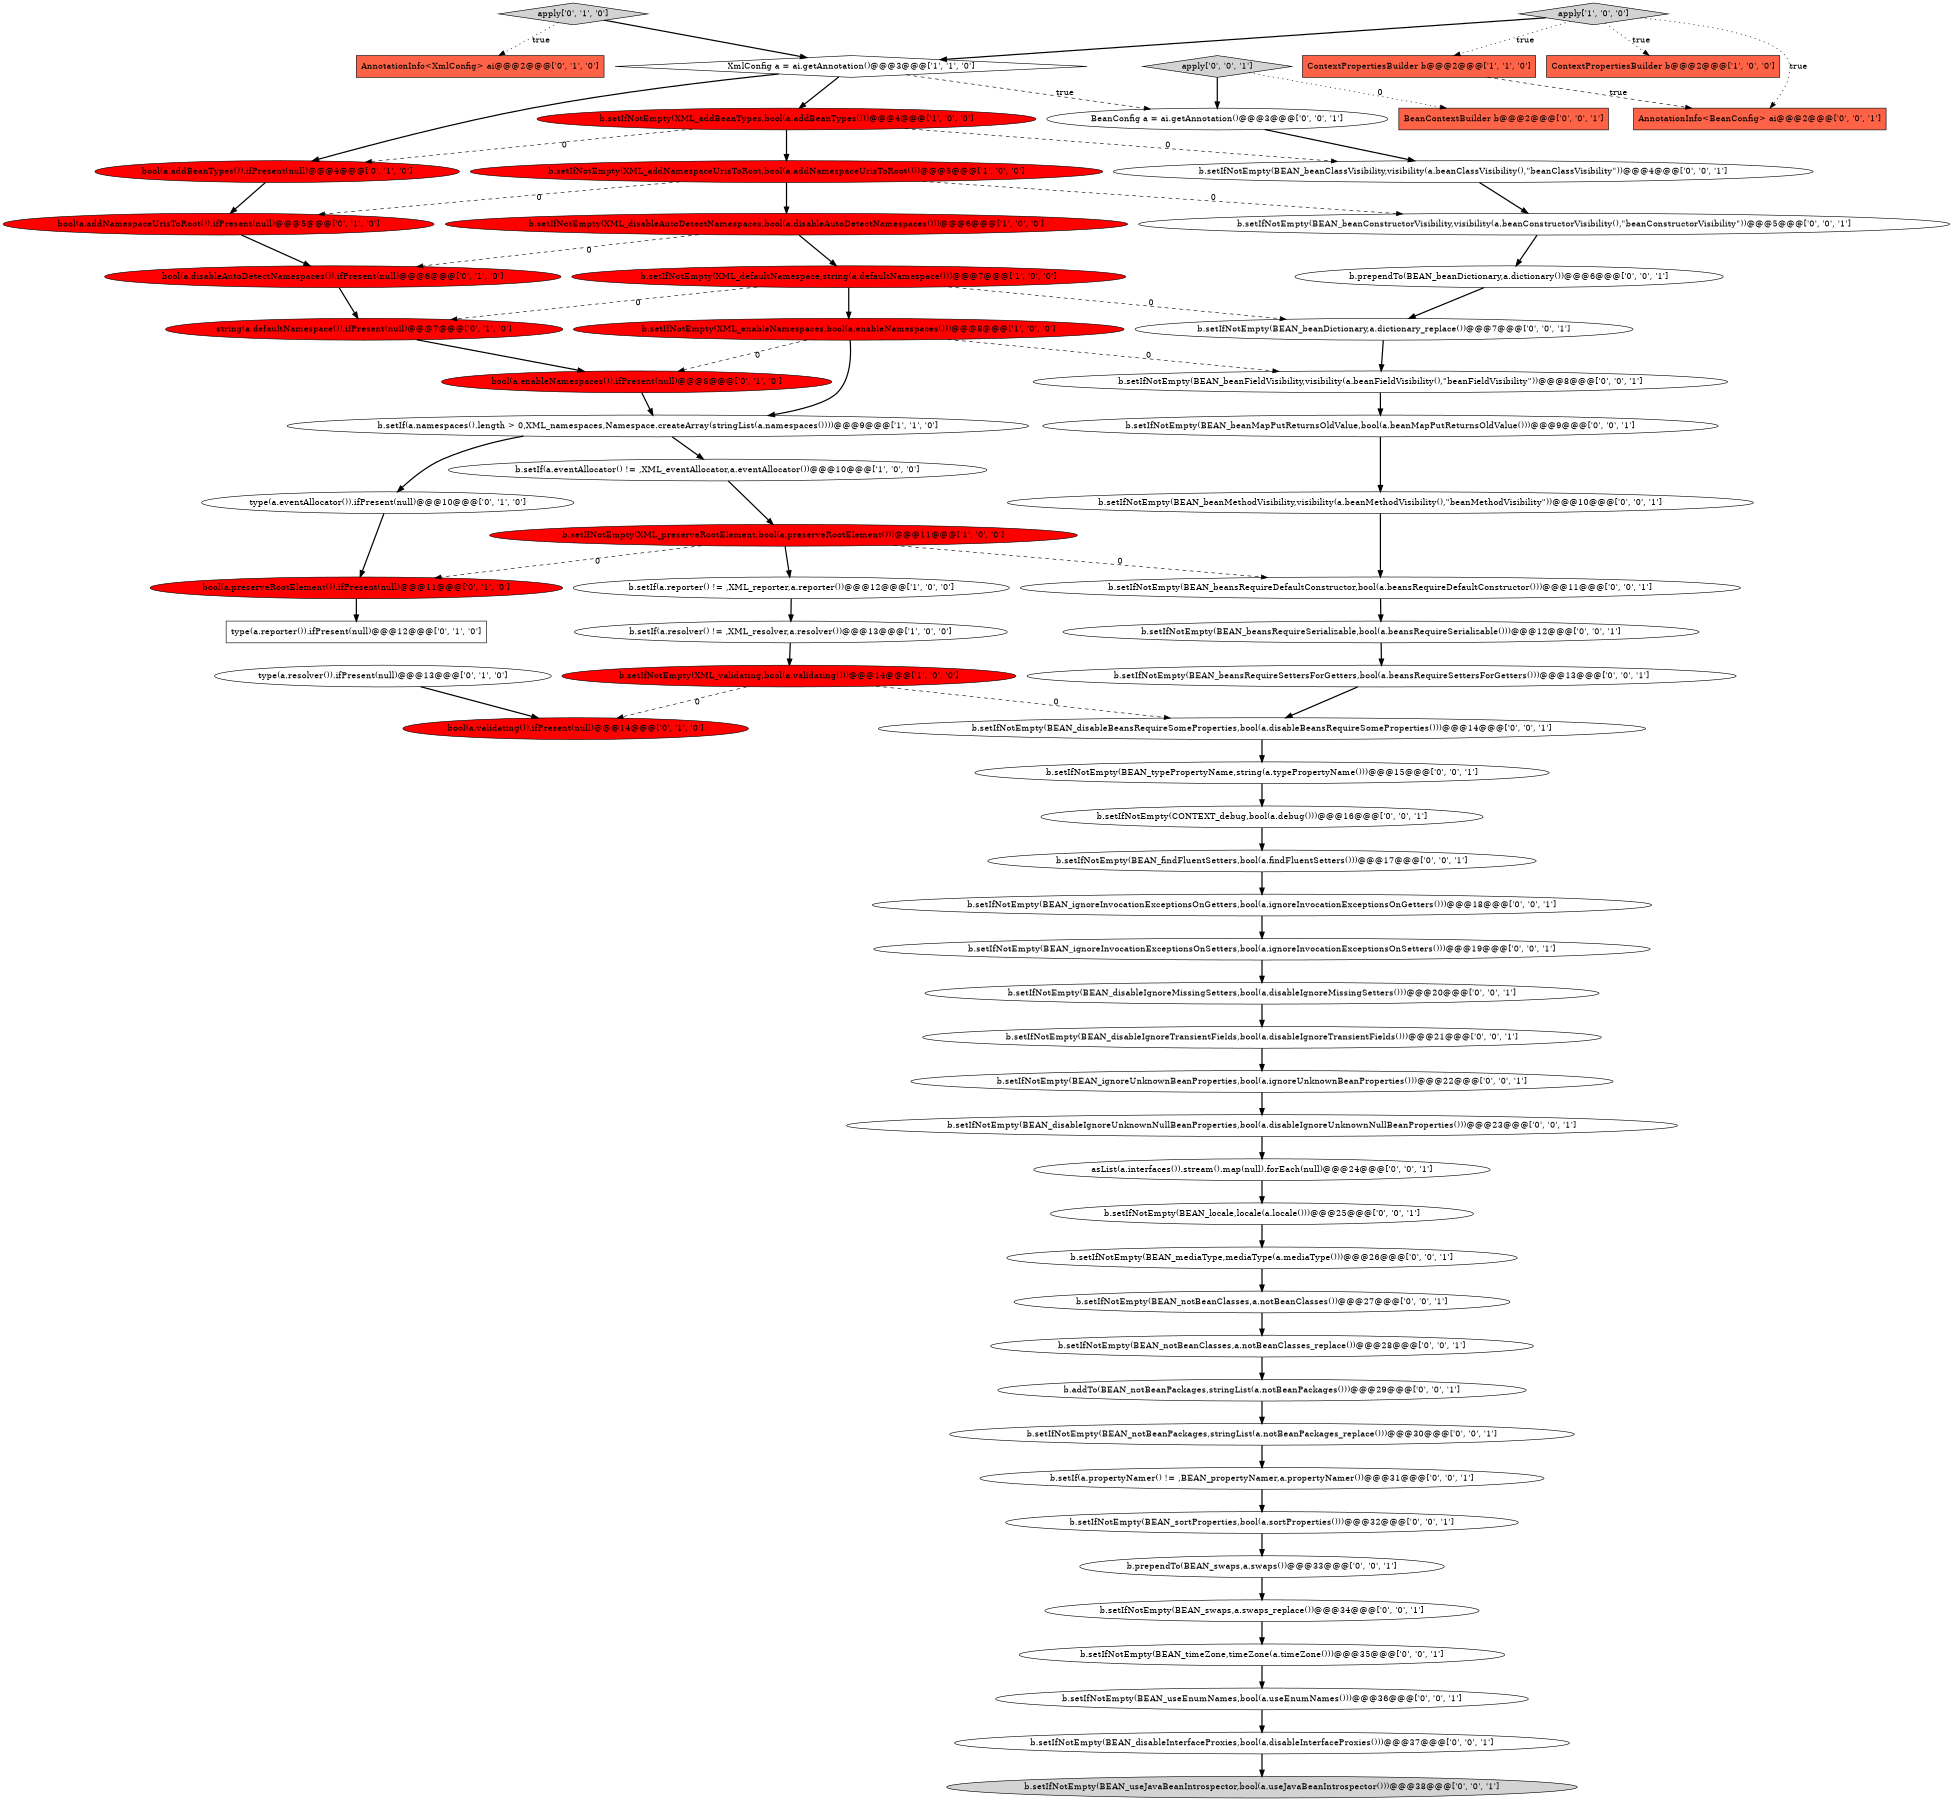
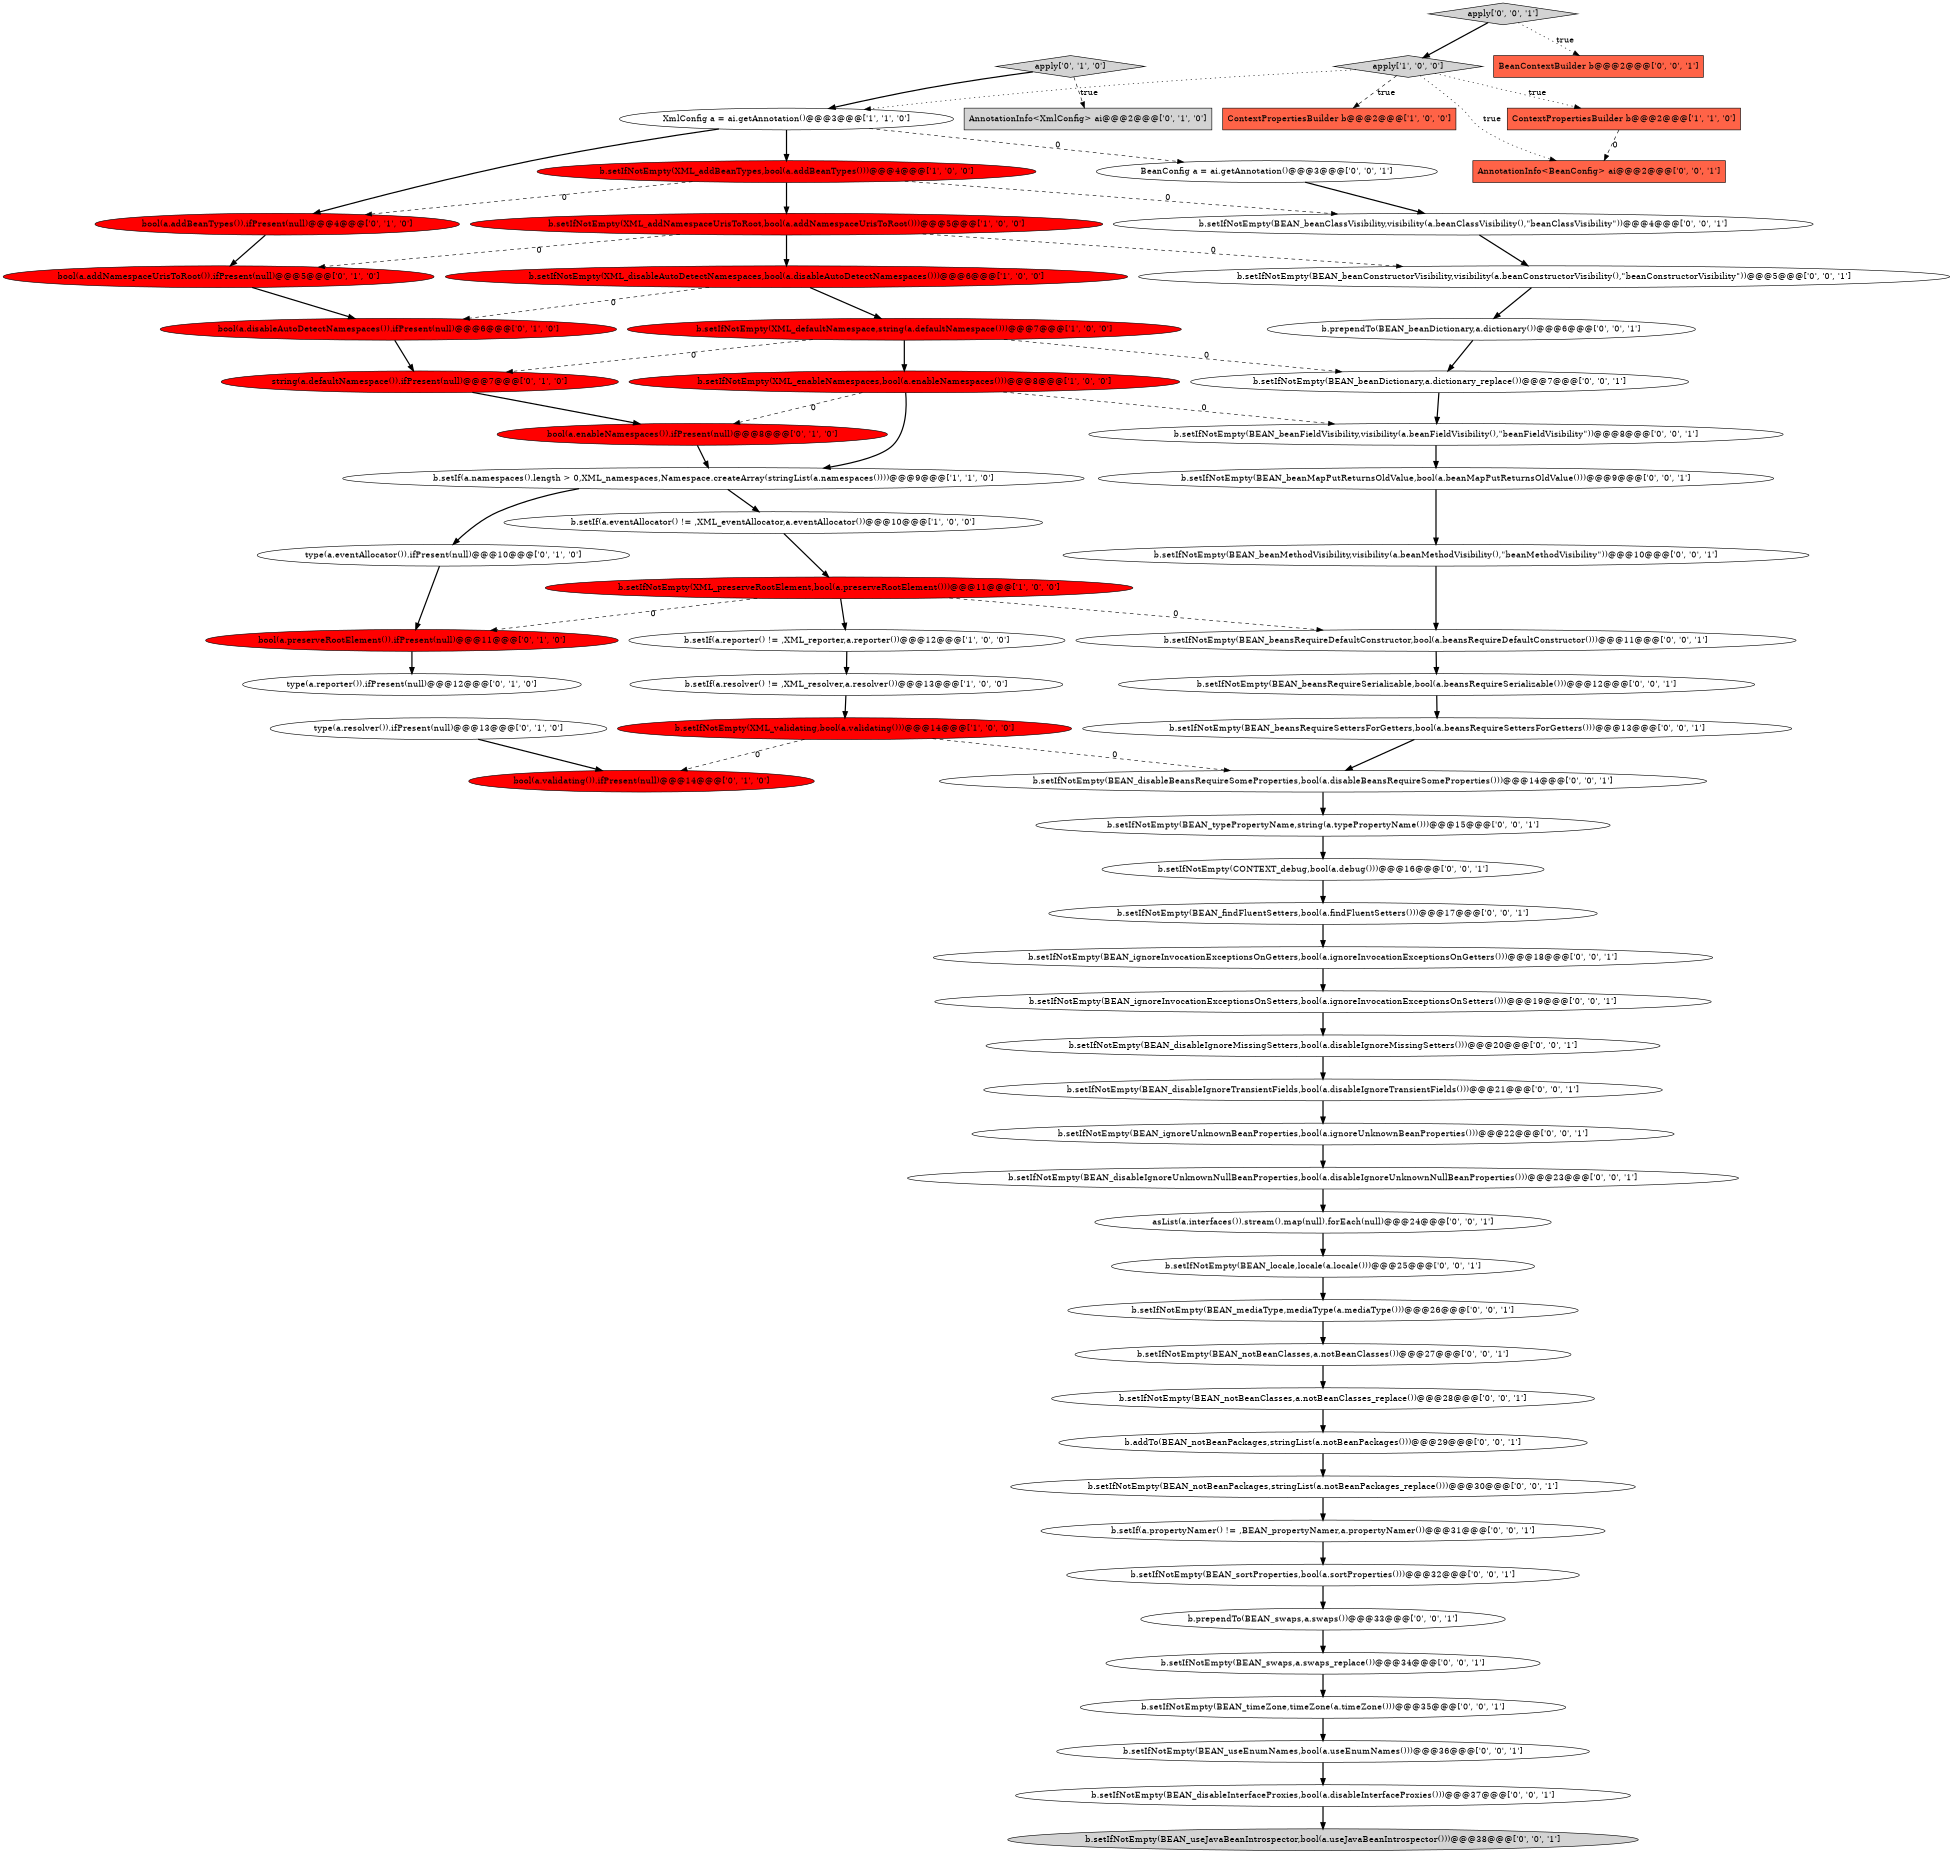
  digraph {
    node [fillcolor=white shape=ellipse style=filled]
    edge [style=bold]
    n1 [fillcolor=red label="b.setIfNotEmpty(XML_validating,bool(a.validating()))@@@14@@@['1', '0', '0']"]
    n2 [fillcolor=red label="bool(a.validating()).ifPresent(null)@@@14@@@['0', '1', '0']"]
    n3 [label="b.setIfNotEmpty(BEAN_disableBeansRequireSomeProperties,bool(a.disableBeansRequireSomeProperties()))@@@14@@@['0', '0', '1']"]
    n4 [label="b.setIfNotEmpty(BEAN_typePropertyName,string(a.typePropertyName()))@@@15@@@['0', '0', '1']"]
    n5 [fillcolor=tomato label="AnnotationInfo<BeanConfig> ai@@@2@@@['0', '0', '1']" shape=box]
    n6 [fillcolor=red label="bool(a.addNamespaceUrisToRoot()).ifPresent(null)@@@5@@@['0', '1', '0']"]
    n7 [fillcolor=red label="bool(a.disableAutoDetectNamespaces()).ifPresent(null)@@@6@@@['0', '1', '0']"]
    n8 [fillcolor=red label="string(a.defaultNamespace()).ifPresent(null)@@@7@@@['0', '1', '0']"]
    n9 [label="asList(a.interfaces()).stream().map(null).forEach(null)@@@24@@@['0', '0', '1']"]
    n10 [label="b.setIfNotEmpty(BEAN_locale,locale(a.locale()))@@@25@@@['0', '0', '1']"]
    n11 [label="b.setIfNotEmpty(BEAN_mediaType,mediaType(a.mediaType()))@@@26@@@['0', '0', '1']"]
    n12 [label="b.setIf(a.namespaces().length > 0,XML_namespaces,Namespace.createArray(stringList(a.namespaces())))@@@9@@@['1', '1', '0']"]
    n13 [label="b.setIf(a.eventAllocator() != ,XML_eventAllocator,a.eventAllocator())@@@10@@@['1', '0', '0']"]
    n14 [label="type(a.eventAllocator()).ifPresent(null)@@@10@@@['0', '1', '0']"]
    n15 [fillcolor=red label="b.setIfNotEmpty(XML_preserveRootElement,bool(a.preserveRootElement()))@@@11@@@['1', '0', '0']"]
    n16 [fillcolor=red label="bool(a.preserveRootElement()).ifPresent(null)@@@11@@@['0', '1', '0']"]
    n17 [fillcolor=red label="b.setIfNotEmpty(XML_enableNamespaces,bool(a.enableNamespaces()))@@@8@@@['1', '0', '0']"]
    n18 [fillcolor=red label="bool(a.enableNamespaces()).ifPresent(null)@@@8@@@['0', '1', '0']"]
    n19 [label="b.setIfNotEmpty(BEAN_beanFieldVisibility,visibility(a.beanFieldVisibility(),\"beanFieldVisibility\"))@@@8@@@['0', '0', '1']"]
    n20 [label="b.setIfNotEmpty(BEAN_beanMapPutReturnsOldValue,bool(a.beanMapPutReturnsOldValue()))@@@9@@@['0', '0', '1']"]
    n21 [label="b.setIfNotEmpty(BEAN_timeZone,timeZone(a.timeZone()))@@@35@@@['0', '0', '1']"]
    n22 [label="b.setIfNotEmpty(BEAN_useEnumNames,bool(a.useEnumNames()))@@@36@@@['0', '0', '1']"]
    n23 [label="b.setIfNotEmpty(BEAN_disableInterfaceProxies,bool(a.disableInterfaceProxies()))@@@37@@@['0', '0', '1']"]
    n24 [fillcolor=lightgray label="b.setIfNotEmpty(BEAN_useJavaBeanIntrospector,bool(a.useJavaBeanIntrospector()))@@@38@@@['0', '0', '1']"]
    n25 [fillcolor=lightgray label="apply['0', '1', '0']" shape=diamond]
-   n26 [fillcolor=tomato label="AnnotationInfo<XmlConfig> ai@@@2@@@['0', '1', '0']" shape=box]
-   n27 [label="XmlConfig a = ai.getAnnotation()@@@3@@@['1', '1', '0']" shape=diamond]
+   n26 [fillcolor=lightgray label="AnnotationInfo<XmlConfig> ai@@@2@@@['0', '1', '0']" shape=box]
+   n27 [label="XmlConfig a = ai.getAnnotation()@@@3@@@['1', '1', '0']"]
    n28 [fillcolor=red label="bool(a.addBeanTypes()).ifPresent(null)@@@4@@@['0', '1', '0']"]
    n29 [label="BeanConfig a = ai.getAnnotation()@@@3@@@['0', '0', '1']"]
    n30 [fillcolor=red label="b.setIfNotEmpty(XML_addBeanTypes,bool(a.addBeanTypes()))@@@4@@@['1', '0', '0']"]
    n31 [fillcolor=tomato label="ContextPropertiesBuilder b@@@2@@@['1', '1', '0']" shape=box]
    n32 [label="b.setIfNotEmpty(BEAN_beanClassVisibility,visibility(a.beanClassVisibility(),\"beanClassVisibility\"))@@@4@@@['0', '0', '1']"]
    n33 [label="b.setIfNotEmpty(BEAN_beanConstructorVisibility,visibility(a.beanConstructorVisibility(),\"beanConstructorVisibility\"))@@@5@@@['0', '0', '1']"]
    n34 [label="b.prependTo(BEAN_beanDictionary,a.dictionary())@@@6@@@['0', '0', '1']"]
    n35 [label="b.setIfNotEmpty(BEAN_beansRequireDefaultConstructor,bool(a.beansRequireDefaultConstructor()))@@@11@@@['0', '0', '1']"]
    n36 [label="b.setIfNotEmpty(BEAN_beansRequireSerializable,bool(a.beansRequireSerializable()))@@@12@@@['0', '0', '1']"]
    n37 [label="b.setIfNotEmpty(BEAN_beansRequireSettersForGetters,bool(a.beansRequireSettersForGetters()))@@@13@@@['0', '0', '1']"]
    n38 [fillcolor=tomato label="ContextPropertiesBuilder b@@@2@@@['1', '0', '0']" shape=box]
    n39 [label="b.setIf(a.propertyNamer() != ,BEAN_propertyNamer,a.propertyNamer())@@@31@@@['0', '0', '1']"]
    n40 [label="b.setIfNotEmpty(BEAN_sortProperties,bool(a.sortProperties()))@@@32@@@['0', '0', '1']"]
    n41 [label="b.prependTo(BEAN_swaps,a.swaps())@@@33@@@['0', '0', '1']"]
    n42 [label="b.setIfNotEmpty(BEAN_notBeanClasses,a.notBeanClasses_replace())@@@28@@@['0', '0', '1']"]
    n43 [label="b.addTo(BEAN_notBeanPackages,stringList(a.notBeanPackages()))@@@29@@@['0', '0', '1']"]
    n44 [label="b.setIfNotEmpty(BEAN_notBeanPackages,stringList(a.notBeanPackages_replace()))@@@30@@@['0', '0', '1']"]
    n45 [label="b.setIfNotEmpty(BEAN_swaps,a.swaps_replace())@@@34@@@['0', '0', '1']"]
    n46 [label="b.setIfNotEmpty(BEAN_disableIgnoreMissingSetters,bool(a.disableIgnoreMissingSetters()))@@@20@@@['0', '0', '1']"]
    n47 [label="b.setIfNotEmpty(BEAN_disableIgnoreTransientFields,bool(a.disableIgnoreTransientFields()))@@@21@@@['0', '0', '1']"]
    n48 [label="b.setIfNotEmpty(BEAN_ignoreUnknownBeanProperties,bool(a.ignoreUnknownBeanProperties()))@@@22@@@['0', '0', '1']"]
    n49 [fillcolor=tomato label="BeanContextBuilder b@@@2@@@['0', '0', '1']" shape=box]
    n50 [label="b.setIfNotEmpty(BEAN_ignoreInvocationExceptionsOnGetters,bool(a.ignoreInvocationExceptionsOnGetters()))@@@18@@@['0', '0', '1']"]
    n51 [label="b.setIfNotEmpty(BEAN_ignoreInvocationExceptionsOnSetters,bool(a.ignoreInvocationExceptionsOnSetters()))@@@19@@@['0', '0', '1']"]
    n52 [label="b.setIfNotEmpty(BEAN_notBeanClasses,a.notBeanClasses())@@@27@@@['0', '0', '1']"]
    n53 [fillcolor=red label="b.setIfNotEmpty(XML_defaultNamespace,string(a.defaultNamespace()))@@@7@@@['1', '0', '0']"]
    n54 [label="b.setIfNotEmpty(BEAN_beanDictionary,a.dictionary_replace())@@@7@@@['0', '0', '1']"]
    n55 [label="b.setIfNotEmpty(BEAN_disableIgnoreUnknownNullBeanProperties,bool(a.disableIgnoreUnknownNullBeanProperties()))@@@23@@@['0', '0', '1']"]
    n56 [label="b.setIfNotEmpty(BEAN_beanMethodVisibility,visibility(a.beanMethodVisibility(),\"beanMethodVisibility\"))@@@10@@@['0', '0', '1']"]
-   n57 [label="type(a.reporter()).ifPresent(null)@@@12@@@['0', '1', '0']" shape=box]
+   n57 [label="type(a.reporter()).ifPresent(null)@@@12@@@['0', '1', '0']"]
    n58 [fillcolor=red label="b.setIfNotEmpty(XML_addNamespaceUrisToRoot,bool(a.addNamespaceUrisToRoot()))@@@5@@@['1', '0', '0']"]
    n59 [label="b.setIf(a.reporter() != ,XML_reporter,a.reporter())@@@12@@@['1', '0', '0']"]
    n60 [fillcolor=red label="b.setIfNotEmpty(XML_disableAutoDetectNamespaces,bool(a.disableAutoDetectNamespaces()))@@@6@@@['1', '0', '0']"]
    n61 [label="b.setIfNotEmpty(CONTEXT_debug,bool(a.debug()))@@@16@@@['0', '0', '1']"]
    n62 [label="b.setIfNotEmpty(BEAN_findFluentSetters,bool(a.findFluentSetters()))@@@17@@@['0', '0', '1']"]
    n63 [label="type(a.resolver()).ifPresent(null)@@@13@@@['0', '1', '0']"]
    n64 [label="b.setIf(a.resolver() != ,XML_resolver,a.resolver())@@@13@@@['1', '0', '0']"]
    n65 [fillcolor=lightgray label="apply['0', '0', '1']" shape=diamond]
    n66 [fillcolor=lightgray label="apply['1', '0', '0']" shape=diamond]
    n1 -> n2 [label=0 style=dashed]
    n1 -> n3 [label=0 style=dashed]
    n3 -> n4
    n4 -> n61
    n6 -> n7
    n7 -> n8
    n8 -> n18
    n9 -> n10
    n10 -> n11
    n11 -> n52
    n12 -> n13
    n12 -> n14
    n13 -> n15
    n14 -> n16
    n15 -> n16 [label=0 style=dashed]
    n15 -> n35 [label=0 style=dashed]
    n15 -> n59
    n16 -> n57
    n17 -> n12
    n17 -> n18 [label=0 style=dashed]
    n17 -> n19 [label=0 style=dashed]
    n18 -> n12
    n19 -> n20
    n20 -> n56
    n21 -> n22
    n22 -> n23
    n23 -> n24
-   n25 -> n26 [label=true style=dotted]
+   n25 -> n26 [label=true style=dashed]
    n25 -> n27
    n27 -> n28
-   n27 -> n29 [label=true style=dashed]
+   n27 -> n29 [label=0 style=dashed]
    n27 -> n30
    n28 -> n6
    n29 -> n32
    n30 -> n28 [label=0 style=dashed]
    n30 -> n32 [label=0 style=dashed]
    n30 -> n58
-   n31 -> n5 [label=true style=dashed]
+   n31 -> n5 [label=0 style=dashed]
    n32 -> n33
    n33 -> n34
    n34 -> n54
    n35 -> n36
    n36 -> n37
    n37 -> n3
    n39 -> n40
    n40 -> n41
    n41 -> n45
    n42 -> n43
    n43 -> n44
    n44 -> n39
    n45 -> n21
    n46 -> n47
    n47 -> n48
    n48 -> n55
    n50 -> n51
    n51 -> n46
    n52 -> n42
    n53 -> n8 [label=0 style=dashed]
    n53 -> n17
    n53 -> n54 [label=0 style=dashed]
    n54 -> n19
    n55 -> n9
    n56 -> n35
    n58 -> n6 [label=0 style=dashed]
    n58 -> n33 [label=0 style=dashed]
    n58 -> n60
    n59 -> n64
    n60 -> n7 [label=0 style=dashed]
    n60 -> n53
    n61 -> n62
    n62 -> n50
    n63 -> n2
    n64 -> n1
-   n65 -> n29
-   n65 -> n49 [label=0 style=dotted]
+   n65 -> n66
+   n65 -> n49 [label=true style=dotted]
    n66 -> n5 [label=true style=dotted]
-   n66 -> n27
+   n66 -> n27 [style=dotted]
    n66 -> n31 [label=true style=dotted]
-   n66 -> n38 [label=true style=dotted]
+   n66 -> n38 [label=true style=dashed]
  }
